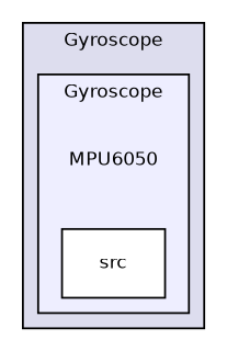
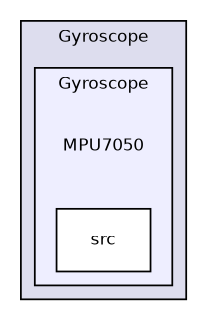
  digraph {
    compound=true
    rankdir=LR
    node [fontname=Helvetica fontsize=10]
-   n1 [label=MPU6050 shape=plaintext]
+   n1 [label=MPU7050 shape=plaintext]
    n2 [color=black fillcolor=white label=src shape=box style=filled]
    subgraph cluster_1 {
      bgcolor="#ddddee"
      fontname=Helvetica
      fontsize=10
      label=Gyroscope
      pencolor=black
      subgraph cluster_2 {
        bgcolor="#eeeeff"
        fontname=Helvetica
        fontsize=10
        pencolor=black
        n1
        n2
      }
    }
  }
